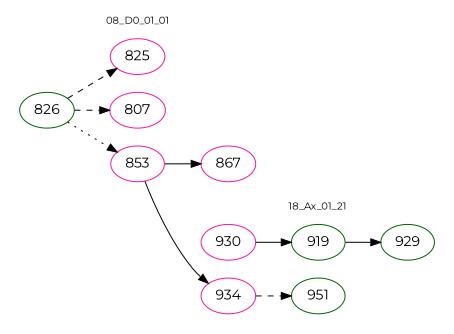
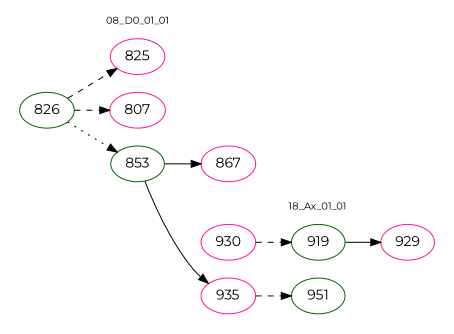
  digraph {
    fontname=Montserrat
    rankdir=LR
    node [color=deeppink fontname=Montserrat]
    edge [color=black fontname=Montserrat style=solid]
    n1 [label=930]
    n2 [color=darkgreen label=919]
-   n3 [label=934]
-   n4 [color=darkgreen label=929]
+   n3 [label=935]
+   n4 [label=929]
    n5 [color=darkgreen label=951]
    n6 [color=darkgreen label=826]
-   n7 [label=853]
+   n7 [color=darkgreen label=853]
    n8 [label=807]
    n9 [label=825]
    n10 [label=867]
    subgraph cluster_1 {
      color=white
      fontsize=10
-     label="18_Ax_01_21"
+     label="18_Ax_01_01"
      n1
      n2
      n3
      n4
      n5
    }
    subgraph cluster_2 {
      color=white
      fontsize=10
      label="08_D0_01_01"
      n6
      n7
      n8
      n9
      n10
    }
-   n1 -> n2
+   n1 -> n2 [style=dashed]
    n2 -> n4
    n3 -> n5 [style=dashed]
    n6 -> n7 [style=dotted]
    n6 -> n8 [style=dashed]
    n6 -> n9 [style=dashed]
    n7 -> n3
    n7 -> n10
  }
